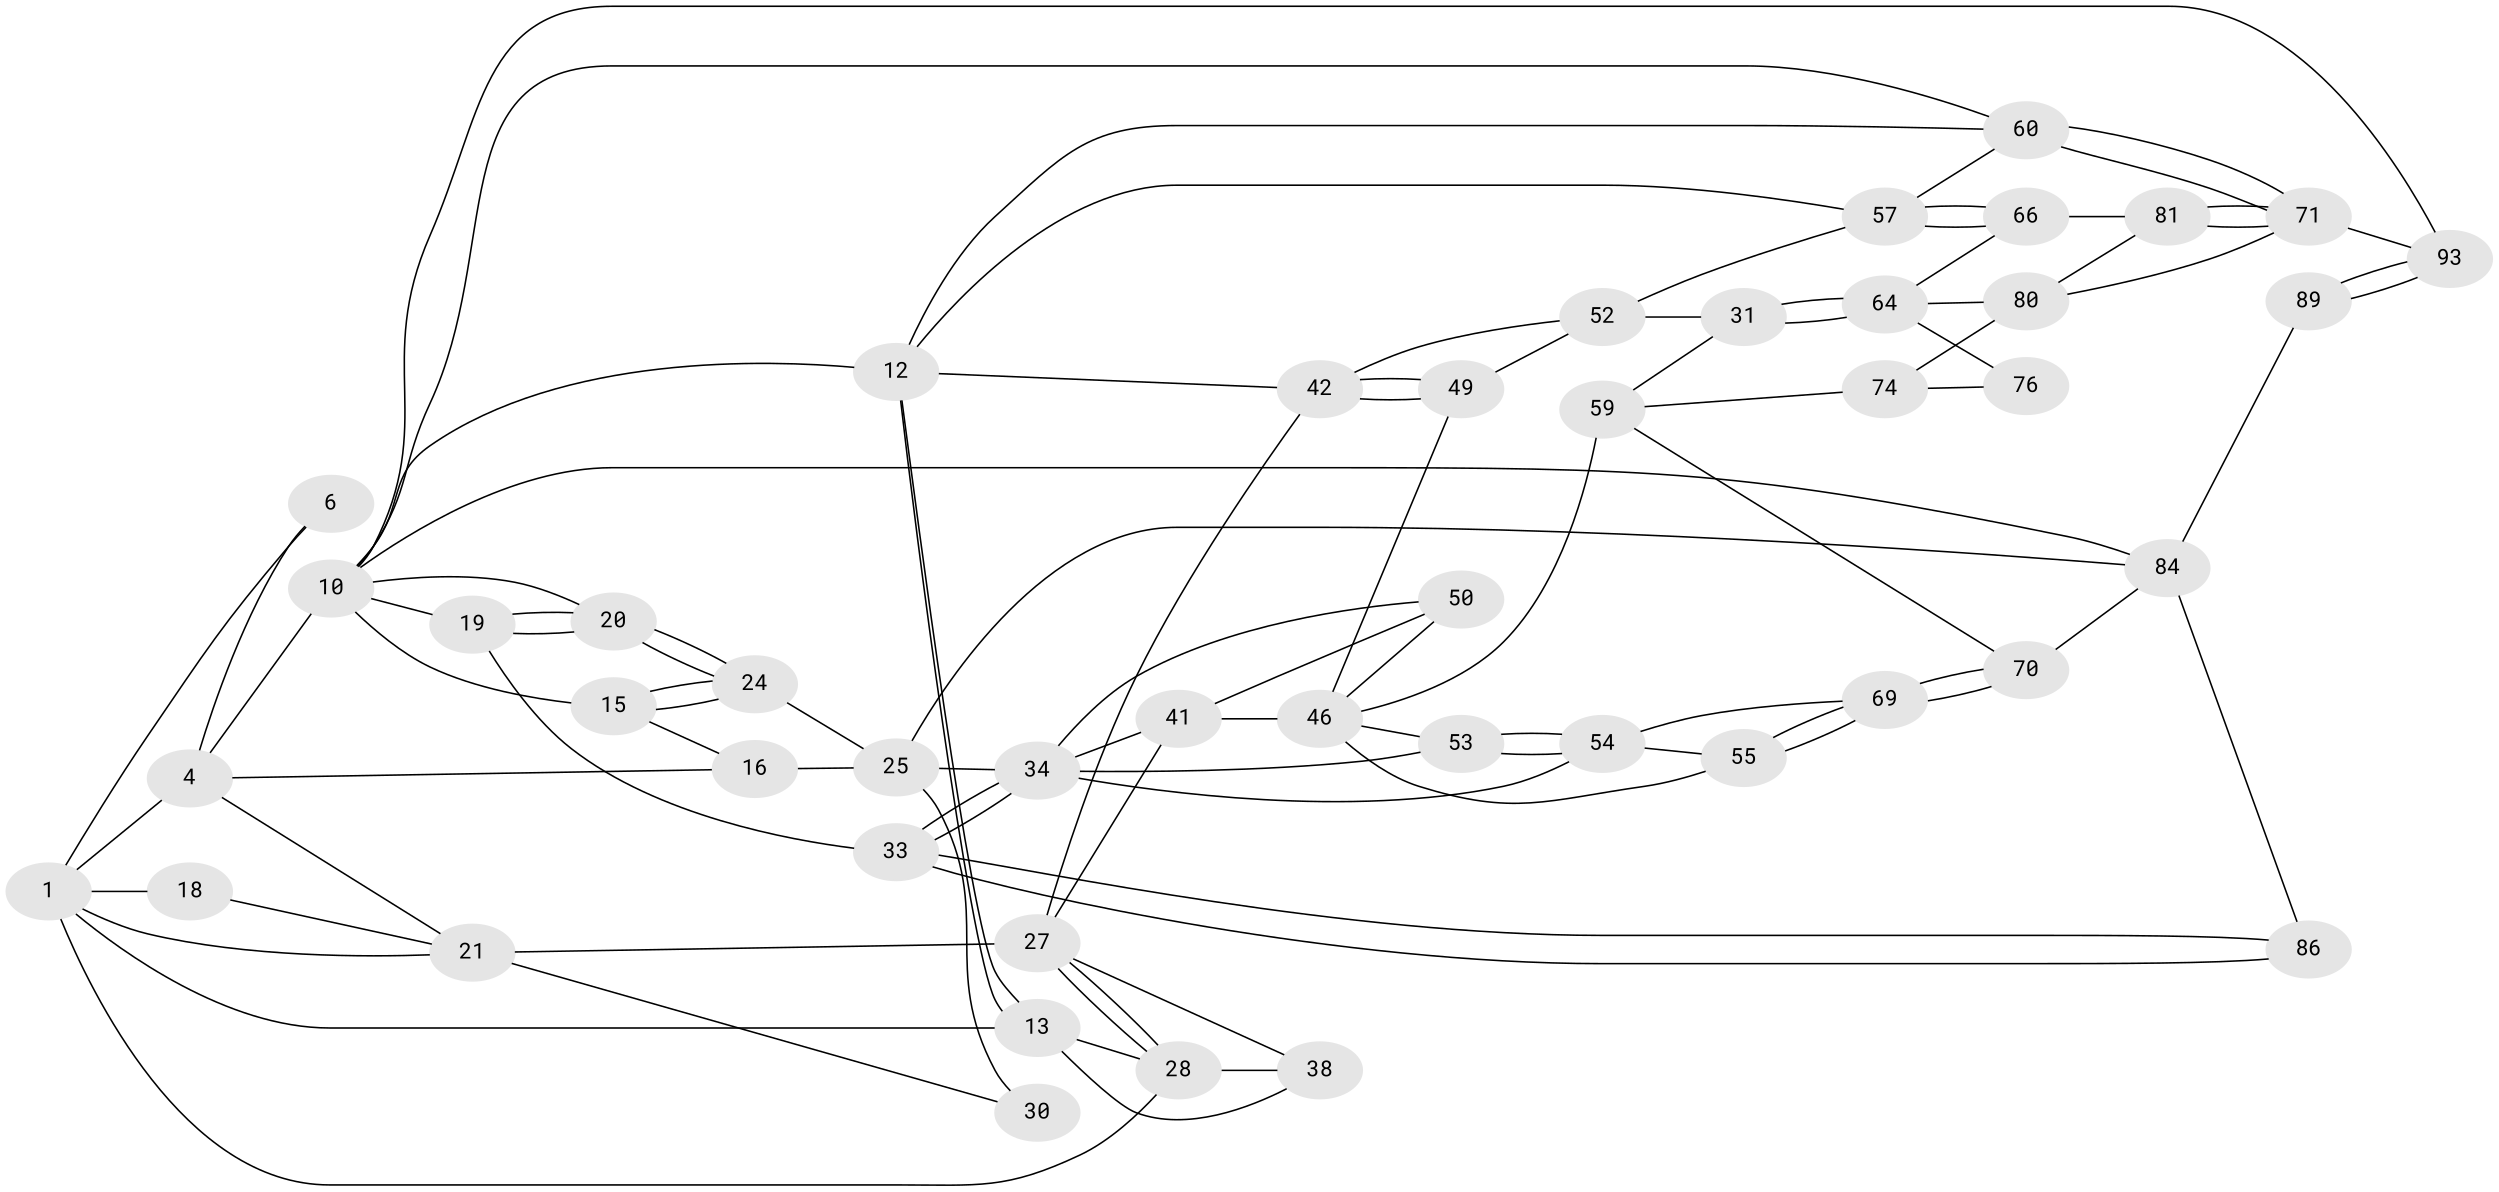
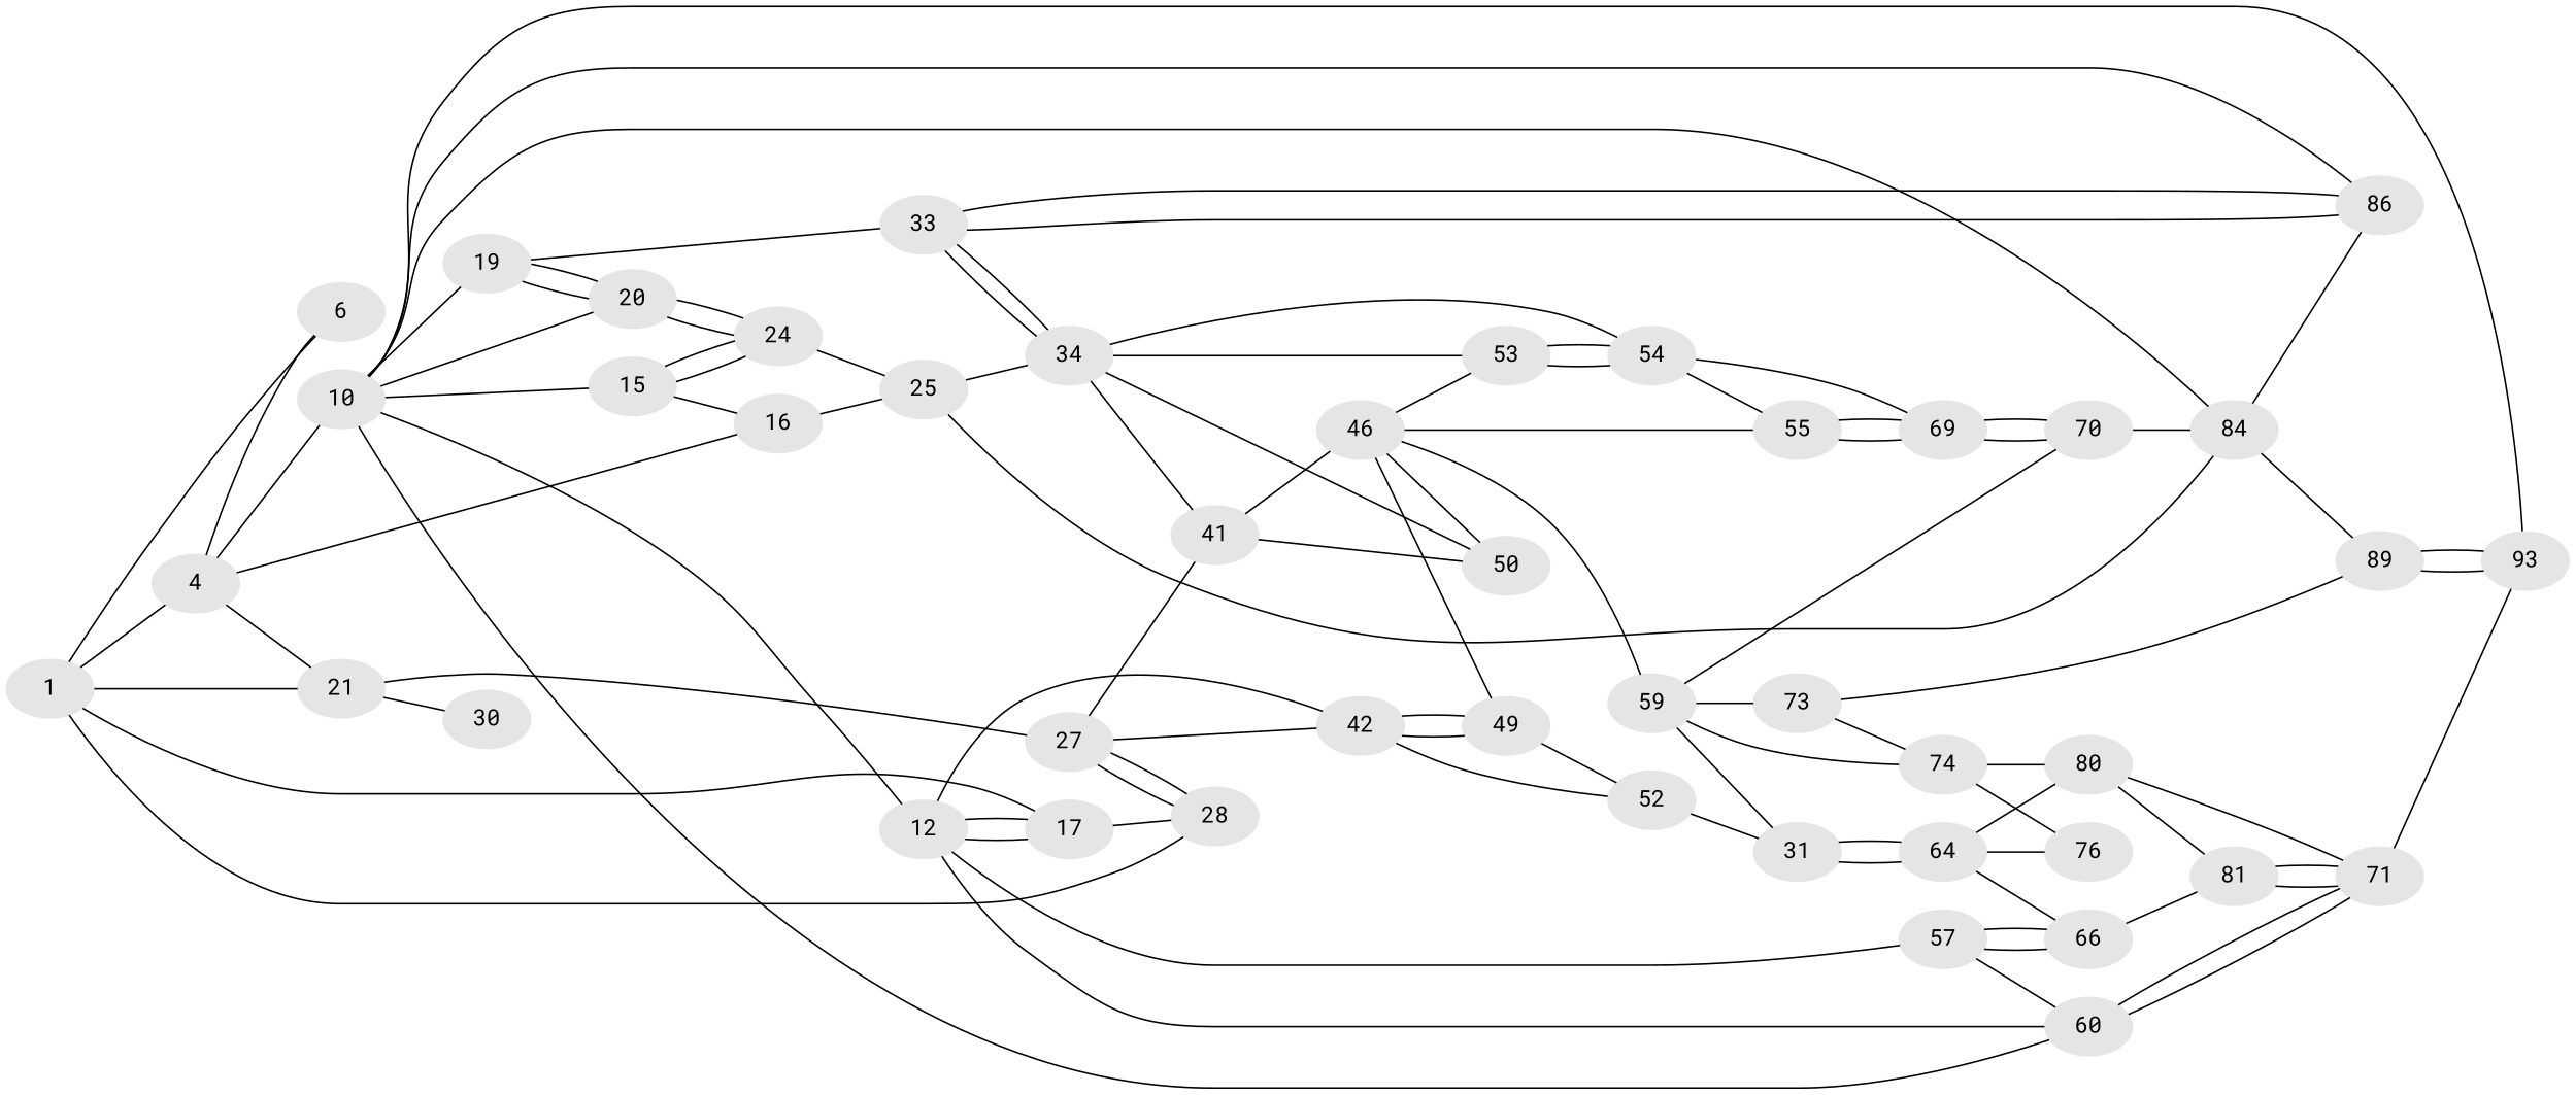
  graph {
    fontname="Roboto Mono"
    rankdir=LR
    node [color=gray90 fontname="Roboto Mono" style=filled]
    edge [fontname="Roboto Mono"]
    1 [super="+2+7"]
    4 [super="+5+17"]
    6
-   13 [super="+32"]
-   18
+   13 [super="+32" label=17]
    21 [super="+23+22"]
    28 [super="+31"]
    10 [super="+11+14"]
    16
-   38
    27 [super="+36"]
    30
    12 [super="+44"]
    15
    19
    20
    n17 [label=60]
    84 [super="+87+85"]
    86
    93
    25 [super="+29"]
    42 [super="+43"]
    57 [super="+58"]
    24
    33
    n26 [label=71 super="+92"]
    89
    49
    52 [super="+56"]
    66 [super="+72"]
    34 [super="+62+35"]
    41 [super="+45"]
    50
    53
    54 [super="+63"]
    46 [super="+51+47"]
    55
    69
    59 [super="+60+71"]
    n40 [label=31]
    70
+   73 [super="+90"]
    74 [super="+75+82"]
    64 [super="+77+65"]
    81
    76
    80 [super="+83"]
    1 -- 4
    1 -- 6
    1 -- 13
-   1 -- 18 [weight=2]
    1 -- 21
    1 -- 28
    4 -- 6
    4 -- 21
    4 -- 10
    4 -- 16
    13 -- 28
-   13 -- 38
-   18 -- 21
    21 -- 27
    21 -- 30 [weight=2]
-   28 -- 38
    10 -- 12
    10 -- 15
    10 -- 19
    10 -- 20
    10 -- n17
    10 -- 84
+   10 -- 86
    10 -- 93
    16 -- 25
    27 -- 28
    27 -- 28
-   27 -- 38
    27 -- 42
    27 -- 41
    12 -- 13
    12 -- 13
    12 -- n17
    12 -- 42
    12 -- 57
    15 -- 16
    15 -- 24
    15 -- 24
    19 -- 20
    19 -- 20
    19 -- 33
    20 -- 24
    20 -- 24
    n17 -- n26
    n17 -- n26
    84 -- 86
    84 -- 89
-   25 -- 30
    25 -- 84
    25 -- 34
    42 -- 49
    42 -- 49
    42 -- 52
    57 -- n17
    57 -- 66 [weight=2]
    57 -- 66
    24 -- 25
    33 -- 86
    33 -- 86
    33 -- 34
    33 -- 34
    n26 -- 93
    89 -- 93
    89 -- 93
    49 -- 52
-   52 -- 57
    52 -- n40
    66 -- 81
    34 -- 41
    34 -- 50
    34 -- 53
    34 -- 54
    41 -- 50
    41 -- 46
    53 -- 54
    53 -- 54
    54 -- 55
    54 -- 69
    46 -- 49
    46 -- 50
    46 -- 53
    46 -- 55
    46 -- 59
    55 -- 69
    55 -- 69
    69 -- 70
    69 -- 70
    59 -- n40
    59 -- 70
+   59 -- 73
    59 -- 74
    n40 -- 64
    n40 -- 64
    70 -- 84
+   73 -- 89
+   73 -- 74 [weight=2]
    74 -- 76
    74 -- 80
    64 -- 66
    64 -- 76 [weight=2]
    64 -- 80
    81 -- n26
    81 -- n26
    80 -- n26
    80 -- 81
  }
